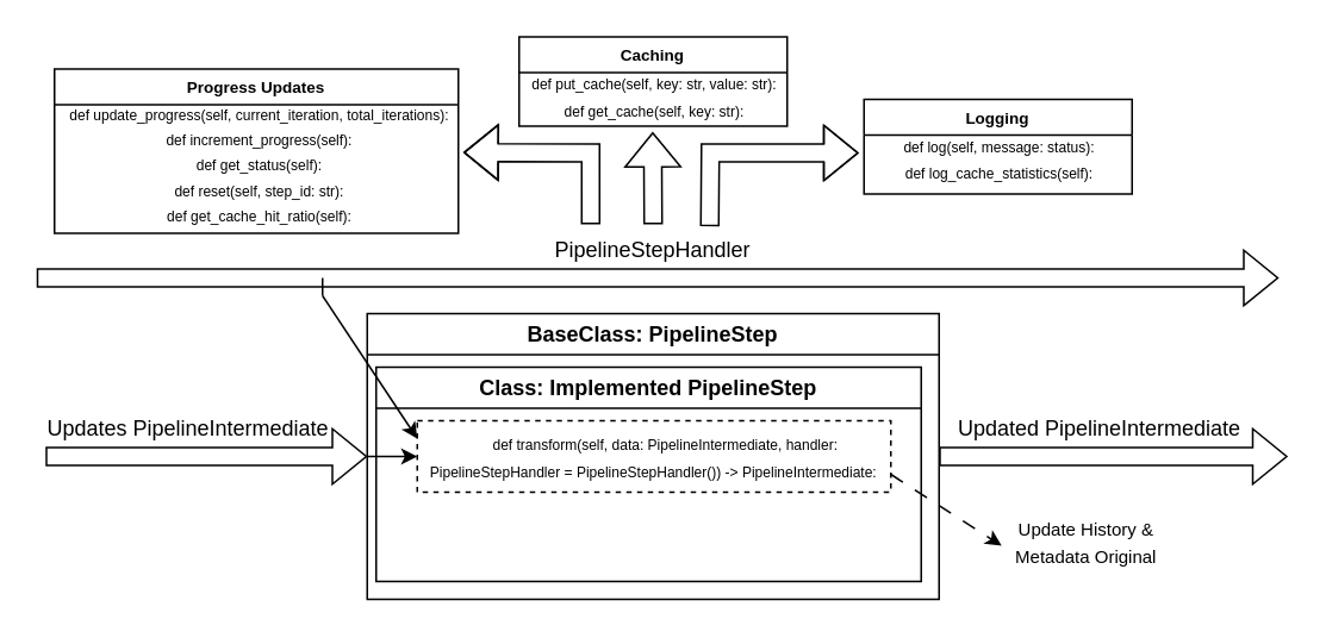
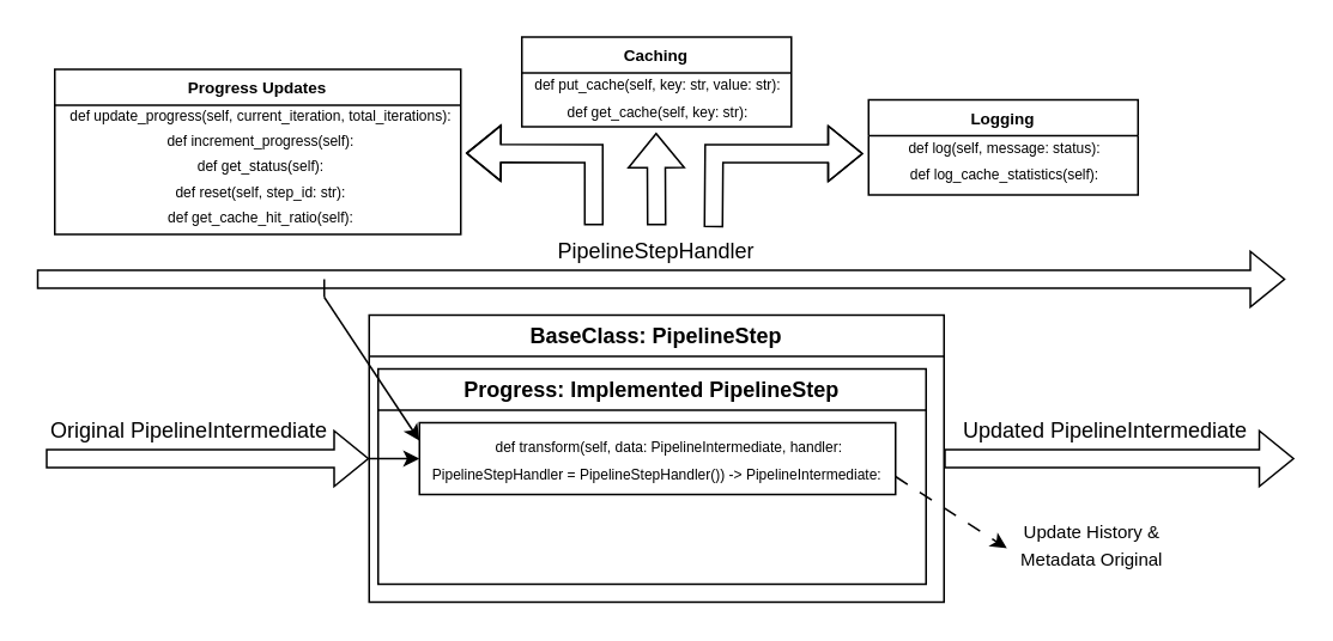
  <mxCell id="0" />
  <mxCell id="1" parent="0" />
  <mxCell id="2" value="BaseClass: PipelineStep" style="swimlane;whiteSpace=wrap;html=1;" parent="1" vertex="1"><mxGeometry x="205" y="175" width="320" height="160" as="geometry" /></mxCell>
- <mxCell id="3" value="Class: Implemented PipelineStep" style="swimlane;whiteSpace=wrap;html=1;" parent="2" vertex="1"><mxGeometry x="5" y="30" width="305" height="120" as="geometry" /></mxCell>
- <mxCell id="4" value="&amp;nbsp; &amp;nbsp; &lt;font style=&quot;font-size: 8px;&quot;&gt;def transform(self, data: PipelineIntermediate, handler: PipelineStepHandler = PipelineStepHandler()) -&amp;gt; PipelineIntermediate:&lt;/font&gt;" style="rounded=0;whiteSpace=wrap;html=1;dashed=1;" parent="3" vertex="1"><mxGeometry x="23" y="30" width="265" height="40" as="geometry" /></mxCell>
+ <mxCell id="3" value="Progress: Implemented PipelineStep" style="swimlane;whiteSpace=wrap;html=1;" parent="2" vertex="1"><mxGeometry x="5" y="30" width="305" height="120" as="geometry" /></mxCell>
+ <mxCell id="4" value="&amp;nbsp; &amp;nbsp; &lt;font style=&quot;font-size: 8px;&quot;&gt;def transform(self, data: PipelineIntermediate, handler: PipelineStepHandler = PipelineStepHandler()) -&amp;gt; PipelineIntermediate:&lt;/font&gt;" style="rounded=0;whiteSpace=wrap;html=1;" parent="3" vertex="1"><mxGeometry x="23" y="30" width="265" height="40" as="geometry" /></mxCell>
  <mxCell id="5" value="" style="endArrow=classic;html=1;rounded=0;entryX=0;entryY=0.5;entryDx=0;entryDy=0;" parent="2" target="4" edge="1"><mxGeometry width="50" height="50" relative="1" as="geometry"><mxPoint y="80" as="sourcePoint" /><mxPoint x="140" y="130" as="targetPoint" /></mxGeometry></mxCell>
  <mxCell id="6" value="" style="shape=flexArrow;endArrow=classic;html=1;rounded=0;" parent="1" edge="1"><mxGeometry width="50" height="50" relative="1" as="geometry"><mxPoint x="25" y="255" as="sourcePoint" /><mxPoint x="205" y="255" as="targetPoint" /></mxGeometry></mxCell>
- <mxCell id="7" value="Updates PipelineIntermediate" style="text;html=1;align=center;verticalAlign=middle;whiteSpace=wrap;rounded=0;" parent="1" vertex="1"><mxGeometry x="20" y="225" width="170" height="30" as="geometry" /></mxCell>
+ <mxCell id="7" value="Original PipelineIntermediate" style="text;html=1;align=center;verticalAlign=middle;whiteSpace=wrap;rounded=0;" parent="1" vertex="1"><mxGeometry x="20" y="225" width="170" height="30" as="geometry" /></mxCell>
  <mxCell id="8" value="Updated PipelineIntermediate" style="text;html=1;align=center;verticalAlign=middle;whiteSpace=wrap;rounded=0;" parent="1" vertex="1"><mxGeometry x="525" y="225" width="180" height="30" as="geometry" /></mxCell>
  <mxCell id="9" value="" style="shape=flexArrow;endArrow=classic;html=1;rounded=0;" parent="1" edge="1"><mxGeometry width="50" height="50" relative="1" as="geometry"><mxPoint x="525" y="255" as="sourcePoint" /><mxPoint x="720" y="255" as="targetPoint" /></mxGeometry></mxCell>
  <mxCell id="10" value="" style="shape=flexArrow;endArrow=classic;html=1;rounded=0;" parent="1" edge="1"><mxGeometry width="50" height="50" relative="1" as="geometry"><mxPoint x="20" y="155" as="sourcePoint" /><mxPoint x="715" y="155" as="targetPoint" /></mxGeometry></mxCell>
  <mxCell id="11" value="PipelineStepHandler" style="text;html=1;align=center;verticalAlign=middle;whiteSpace=wrap;rounded=0;" parent="1" vertex="1"><mxGeometry x="310" y="125" width="110" height="30" as="geometry" /></mxCell>
  <mxCell id="12" value="" style="endArrow=classic;html=1;rounded=0;entryX=0;entryY=0.25;entryDx=0;entryDy=0;movable=1;resizable=1;rotatable=1;deletable=1;editable=1;locked=0;connectable=1;" parent="1" target="4" edge="1"><mxGeometry width="50" height="50" relative="1" as="geometry"><mxPoint x="180" y="165" as="sourcePoint" /><mxPoint x="340" y="195" as="targetPoint" /></mxGeometry></mxCell>
  <mxCell id="13" value="" style="endArrow=none;html=1;rounded=0;" parent="1" edge="1"><mxGeometry width="50" height="50" relative="1" as="geometry"><mxPoint x="180" y="155" as="sourcePoint" /><mxPoint x="180" y="165" as="targetPoint" /></mxGeometry></mxCell>
  <mxCell id="14" value="" style="shape=flexArrow;endArrow=classic;html=1;rounded=0;entryX=0.995;entryY=0.43;entryDx=0;entryDy=0;entryPerimeter=0;exitX=0.182;exitY=0;exitDx=0;exitDy=0;exitPerimeter=0;" parent="1" source="11" target="16" edge="1"><mxGeometry width="50" height="50" relative="1" as="geometry"><mxPoint x="310" y="135" as="sourcePoint" /><mxPoint x="270" y="85" as="targetPoint" /><Array as="points"><mxPoint x="330" y="85" /></Array></mxGeometry></mxCell>
  <mxCell id="15" value="&lt;font style=&quot;font-size: 9px;&quot;&gt;Progress Updates&lt;/font&gt;" style="swimlane;whiteSpace=wrap;html=1;startSize=20;" parent="1" vertex="1"><mxGeometry x="30" y="38" width="226" height="92" as="geometry" /></mxCell>
  <mxCell id="16" value="&lt;font style=&quot;font-size: 8px;&quot;&gt;&amp;nbsp; &amp;nbsp; def update_progress(self, current_iteration, total_iterations):&lt;br&gt;&amp;nbsp; &amp;nbsp; def increment_progress(self):&lt;br&gt;&amp;nbsp; &amp;nbsp; def get_status(self):&lt;br&gt;&lt;/font&gt;&lt;div&gt;&lt;font style=&quot;font-size: 8px;&quot;&gt;&amp;nbsp; &amp;nbsp; def reset(self, step_id: str):&lt;/font&gt;&lt;/div&gt;&lt;div&gt;&lt;font style=&quot;font-size: 8px;&quot;&gt;&lt;font&gt;&amp;nbsp; &amp;nbsp; def get_cache_hit_ratio(self):&lt;/font&gt;&lt;/font&gt;&lt;/div&gt;" style="text;html=1;align=center;verticalAlign=middle;resizable=0;points=[];autosize=1;strokeColor=none;fillColor=none;" parent="15" vertex="1"><mxGeometry x="-10" y="8" width="240" height="90" as="geometry" /></mxCell>
  <mxCell id="17" value="" style="shape=flexArrow;endArrow=classic;html=1;rounded=0;exitX=0;exitY=0.847;exitDx=0;exitDy=0;exitPerimeter=0;entryX=0.525;entryY=1.008;entryDx=0;entryDy=0;entryPerimeter=0;" parent="1" target="19" edge="1"><mxGeometry width="50" height="50" relative="1" as="geometry"><mxPoint x="365" y="125" as="sourcePoint" /><mxPoint x="360" y="75" as="targetPoint" /></mxGeometry></mxCell>
  <mxCell id="18" value="&lt;font style=&quot;font-size: 9px;&quot;&gt;Caching&lt;/font&gt;" style="swimlane;whiteSpace=wrap;html=1;startSize=20;" parent="1" vertex="1"><mxGeometry x="290" y="20" width="150" height="50" as="geometry" /></mxCell>
  <mxCell id="19" value="&lt;font style=&quot;font-size: 8px;&quot;&gt;&amp;nbsp; &amp;nbsp; def put_cache(self, key: str, value: str):&lt;br&gt;&amp;nbsp; &amp;nbsp; def get_cache(self, key: str):&lt;/font&gt;" style="text;html=1;align=center;verticalAlign=middle;resizable=0;points=[];autosize=1;strokeColor=none;fillColor=none;" parent="18" vertex="1"><mxGeometry x="-14.5" y="13" width="170" height="40" as="geometry" /></mxCell>
  <mxCell id="20" value="" style="shape=flexArrow;endArrow=classic;html=1;rounded=0;exitX=0.788;exitY=0.037;exitDx=0;exitDy=0;exitPerimeter=0;" parent="1" source="11" edge="1"><mxGeometry width="50" height="50" relative="1" as="geometry"><mxPoint x="555" y="130" as="sourcePoint" /><mxPoint x="480" y="85" as="targetPoint" /><Array as="points"><mxPoint x="397" y="85" /></Array></mxGeometry></mxCell>
  <mxCell id="21" value="&lt;font style=&quot;font-size: 9px;&quot;&gt;Logging&lt;/font&gt;" style="swimlane;whiteSpace=wrap;html=1;startSize=20;" parent="1" vertex="1"><mxGeometry x="483" y="55" width="150" height="53" as="geometry" /></mxCell>
  <mxCell id="22" value="&lt;font style=&quot;font-size: 8px;&quot;&gt;&amp;nbsp; &amp;nbsp; def log(self, message: status):&lt;font&gt;&lt;br&gt;&amp;nbsp; &amp;nbsp; def log_cache_statistics(self):&lt;/font&gt;&lt;/font&gt;" style="text;html=1;align=center;verticalAlign=middle;resizable=0;points=[];autosize=1;strokeColor=none;fillColor=none;" parent="21" vertex="1"><mxGeometry x="0.5" y="13" width="140" height="40" as="geometry" /></mxCell>
  <mxCell id="23" value="&lt;font style=&quot;font-size: 10px;&quot;&gt;Update History &amp;amp; Metadata Original&lt;/font&gt;" style="text;html=1;align=center;verticalAlign=middle;whiteSpace=wrap;rounded=0;" parent="1" vertex="1"><mxGeometry x="550" y="288" width="115" height="30" as="geometry" /></mxCell>
  <mxCell id="24" value="" style="endArrow=classic;html=1;rounded=0;exitX=1;exitY=0.75;exitDx=0;exitDy=0;dashed=1;dashPattern=8 8;" parent="1" source="4" edge="1"><mxGeometry width="50" height="50" relative="1" as="geometry"><mxPoint x="390" y="405" as="sourcePoint" /><mxPoint x="560" y="305" as="targetPoint" /></mxGeometry></mxCell>
